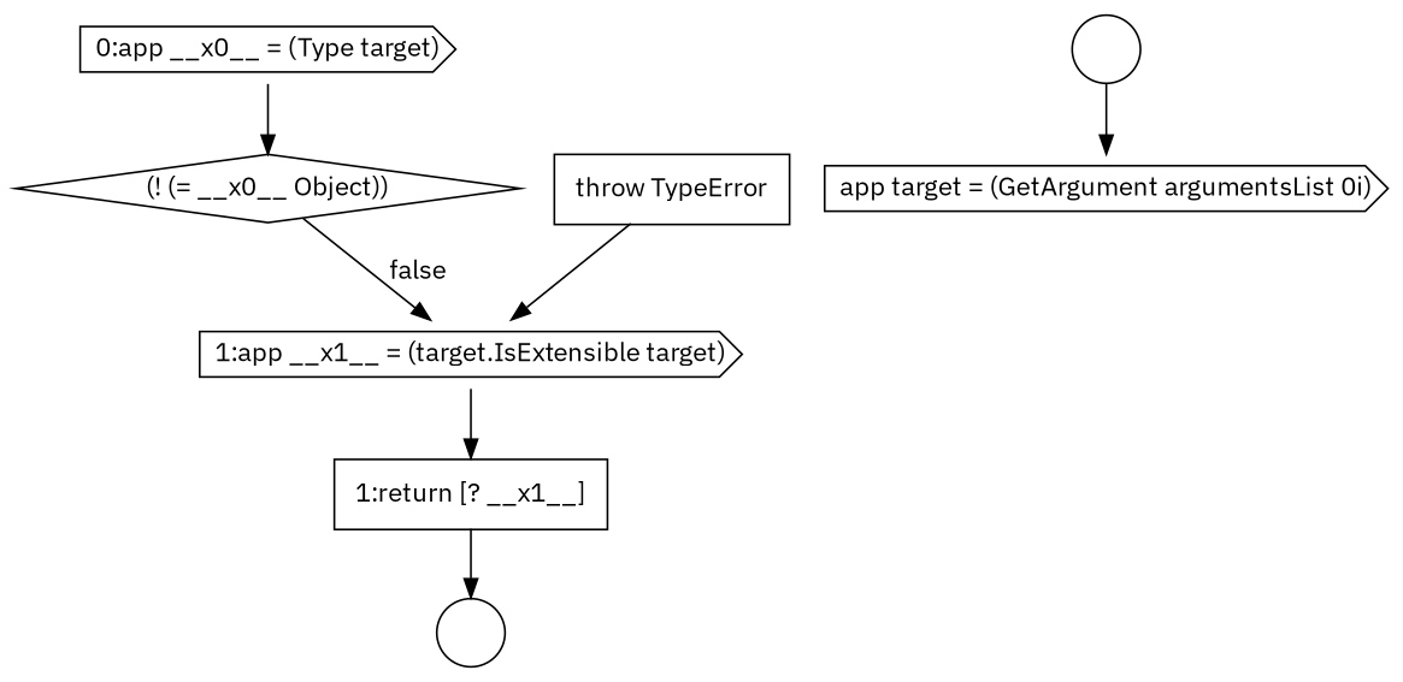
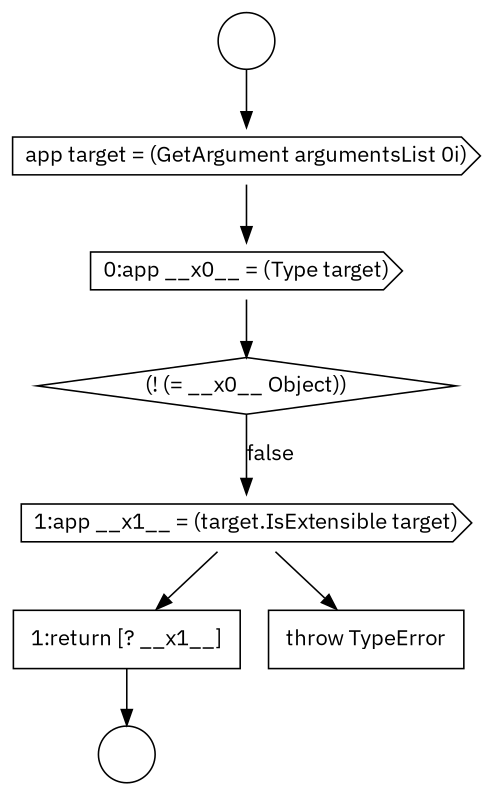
  digraph {
    fontname="IBM Plex Sans"
    node [color=black fillcolor=white fontname="IBM Plex Sans" shape=cds style=filled]
    edge [color=black fontname="IBM Plex Sans"]
    n1 [label=<<font color="black">1:app __x1__ = (target.IsExtensible target)</font>>]
    n2 [label=<<font color="black">     <table border="0" cellborder="1" cellspacing="0" cellpadding="10">       <tr><td align="left">1:return [? __x1__]</td></tr>     </table>   </font>> margin=0 shape=none]
    n3 [label=" " shape=circle]
    n4 [label=<<font color="black">app target = (GetArgument argumentsList 0i)</font>>]
    n5 [label=<<font color="black">0:app __x0__ = (Type target)</font>>]
    n6 [label=<<font color="black">(! (= __x0__ Object))</font>> shape=diamond]
    n7 [label=" " shape=circle]
    n8 [label=<<font color="black">     <table border="0" cellborder="1" cellspacing="0" cellpadding="10">       <tr><td align="left">throw TypeError</td></tr>     </table>   </font>> margin=0 shape=none]
    n1 -> n2
    n2 -> n3
+   n4 -> n5
    n5 -> n6
    n6 -> n1 [label=<<font color="black">false</font>>]
    n7 -> n4
-   n8 -> n1
+   n1 -> n8
  }
